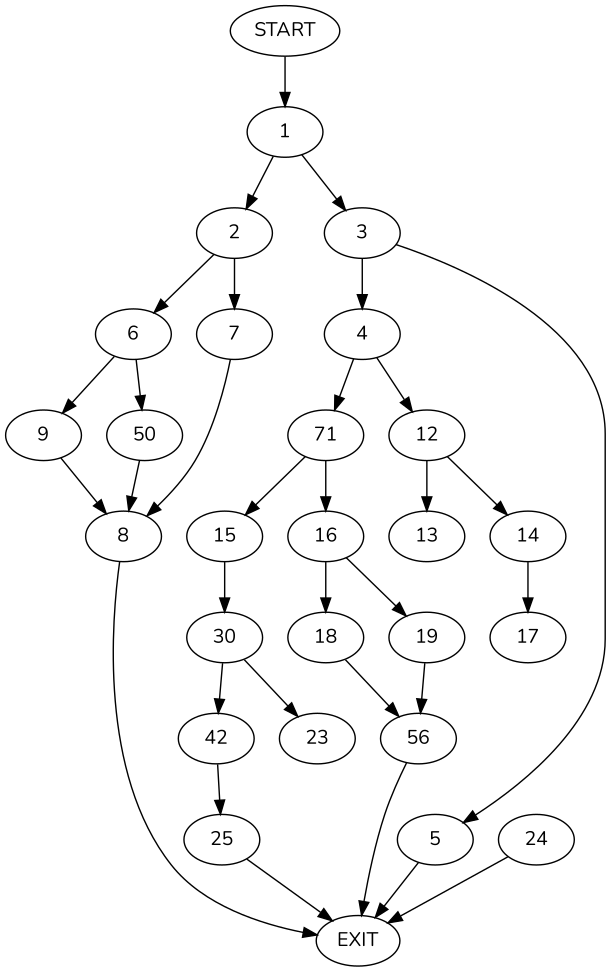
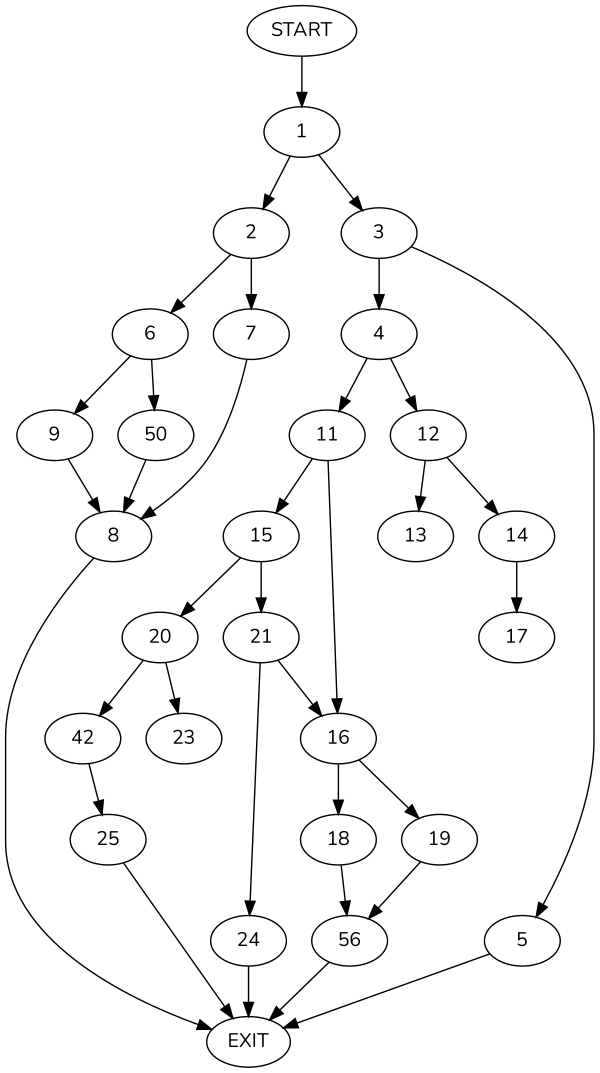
  digraph {
    fontname=Nunito
    node [fontname=Nunito]
    edge [fontname=Nunito]
    n1 [label=START]
    1
    2
    3
    n5 [label=EXIT]
    6
    7
    4
    5
    9
    n11 [label=50]
    8
-   11 [label=71]
+   11
    12
    15
    16
    13
    14
-   20 [label=30]
+   20
+   21
    18
    19
    17
    n24 [label=42]
    23
    24
    n27 [label=56]
    25
    n1 -> 1
    1 -> 2
    1 -> 3
    2 -> 6
    2 -> 7
    3 -> 4
    3 -> 5
    6 -> 9
    6 -> n11
    7 -> 8
    4 -> 11
    4 -> 12
    5 -> n5
    9 -> 8
    n11 -> 8
    8 -> n5
    11 -> 15
    11 -> 16
    12 -> 13
    12 -> 14
    15 -> 20
+   15 -> 21
    16 -> 18
    16 -> 19
    14 -> 17
    20 -> n24
    20 -> 23
+   21 -> 16
+   21 -> 24
    18 -> n27
    19 -> n27
    n24 -> 25
    24 -> n5
    n27 -> n5
    25 -> n5
  }
